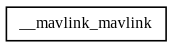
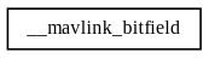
  digraph {
    rankdir=LR
    fontname="Liberation Serif"
-   n1 [color=black fillcolor=white fontname="Liberation Serif" fontsize=10 height=0.2 label=__mavlink_mavlink shape=record style=filled width=0.4]
+   n1 [color=black fillcolor=white fontname="Liberation Serif" fontsize=10 height=0.2 label=__mavlink_bitfield shape=record style=filled width=0.4]
  }
